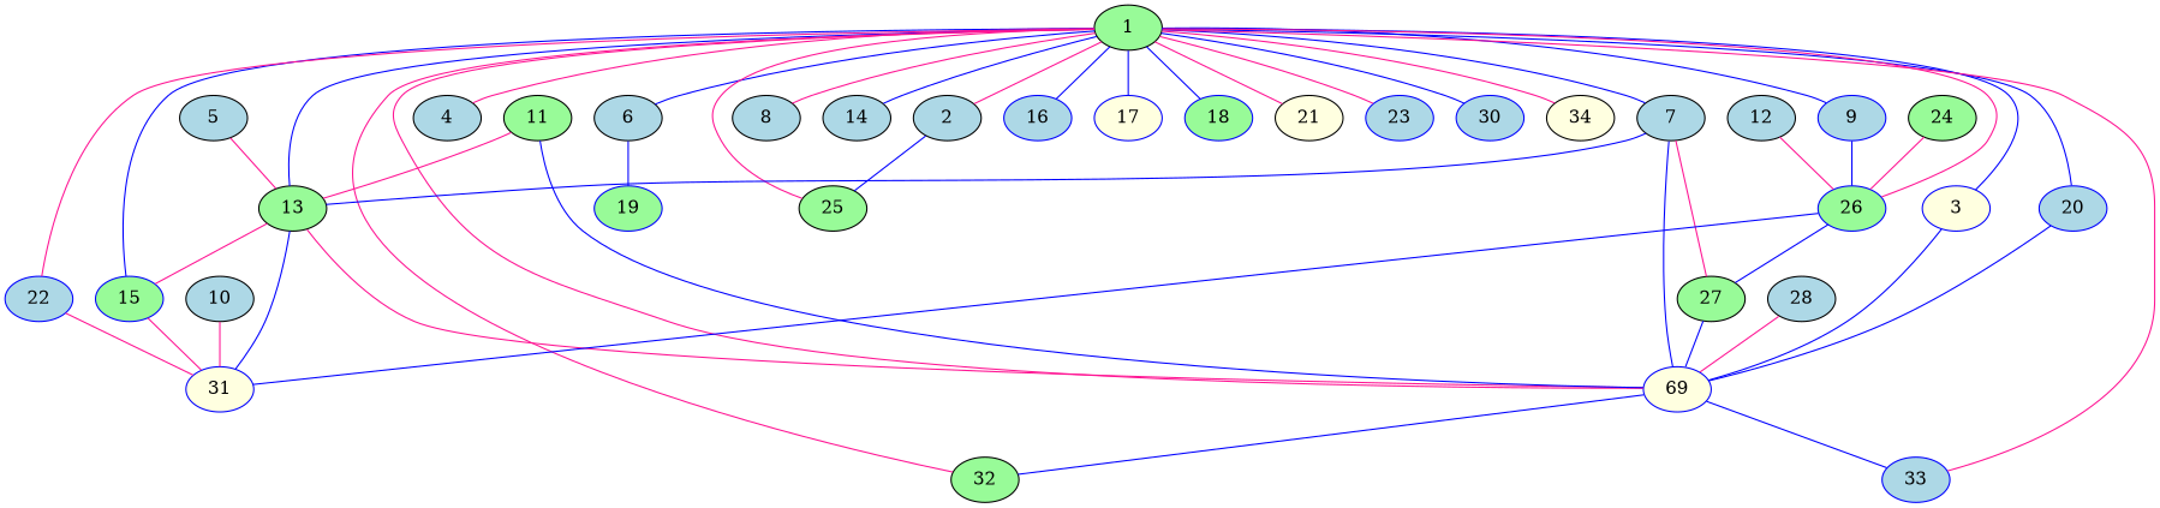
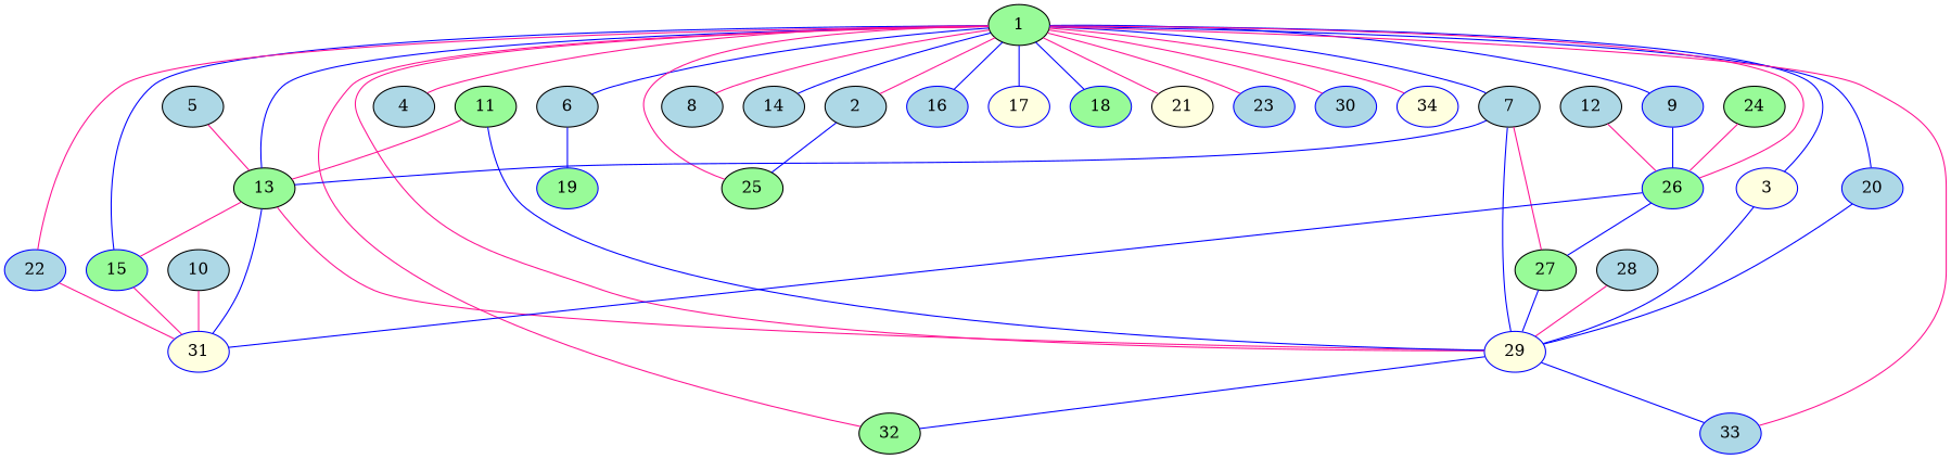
  graph {
    node [color=black fillcolor=lightblue style=filled]
    edge [color=blue weight=1.0]
    1 [fillcolor=palegreen]
    2
    3 [color=blue fillcolor=lightyellow]
    4
    6
    7
    8
    9 [color=blue]
    13 [fillcolor=palegreen]
    14
    15 [color=blue fillcolor=palegreen]
    16 [color=blue]
    17 [color=blue fillcolor=lightyellow]
    18 [color=blue fillcolor=palegreen]
    20 [color=blue]
    21 [fillcolor=lightyellow]
    22 [color=blue]
    23 [color=blue]
    25 [fillcolor=palegreen]
    26 [color=blue fillcolor=palegreen]
-   29 [color=blue fillcolor=lightyellow label=69]
+   29 [color=blue fillcolor=lightyellow]
    30 [color=blue]
    32 [fillcolor=palegreen]
    33 [color=blue]
-   34 [fillcolor=lightyellow]
+   34 [color=blue fillcolor=lightyellow]
    19 [color=blue fillcolor=palegreen]
    27 [fillcolor=palegreen]
    31 [color=blue fillcolor=lightyellow]
    5
    10
    11 [fillcolor=palegreen]
    12
    24 [fillcolor=palegreen]
    28
    1 -- 2 [color=deeppink]
    1 -- 3
    1 -- 4 [color=deeppink]
    1 -- 6
    1 -- 7
    1 -- 8 [color=deeppink]
    1 -- 9
    1 -- 13
    1 -- 14
    1 -- 15 [weight=2.0]
    1 -- 16
    1 -- 17
    1 -- 18
    1 -- 20
    1 -- 21 [color=deeppink]
    1 -- 22 [color=deeppink]
    1 -- 23 [color=deeppink]
    1 -- 25 [color=deeppink]
    1 -- 26 [color=deeppink weight=2.0]
    1 -- 29 [color=deeppink]
-   1 -- 30 [weight=2.0]
+   1 -- 30 [color=deeppink weight=2.0]
    1 -- 32 [color=deeppink]
    1 -- 33 [color=deeppink]
    1 -- 34 [color=deeppink]
    2 -- 25
    3 -- 29
    6 -- 19
    7 -- 13
    7 -- 29
    7 -- 27 [color=deeppink]
    9 -- 26
    13 -- 15 [color=deeppink]
    13 -- 29 [color=deeppink]
    13 -- 31
    15 -- 31 [color=deeppink]
    20 -- 29
    22 -- 31 [color=deeppink]
    26 -- 27
    26 -- 31
    29 -- 32
    29 -- 33
    27 -- 29
    5 -- 13 [color=deeppink]
    10 -- 31 [color=deeppink weight=2.0]
    11 -- 13 [color=deeppink weight=2.0]
    11 -- 29
    12 -- 26 [color=deeppink]
    24 -- 26 [color=deeppink]
    28 -- 29 [color=deeppink]
  }
